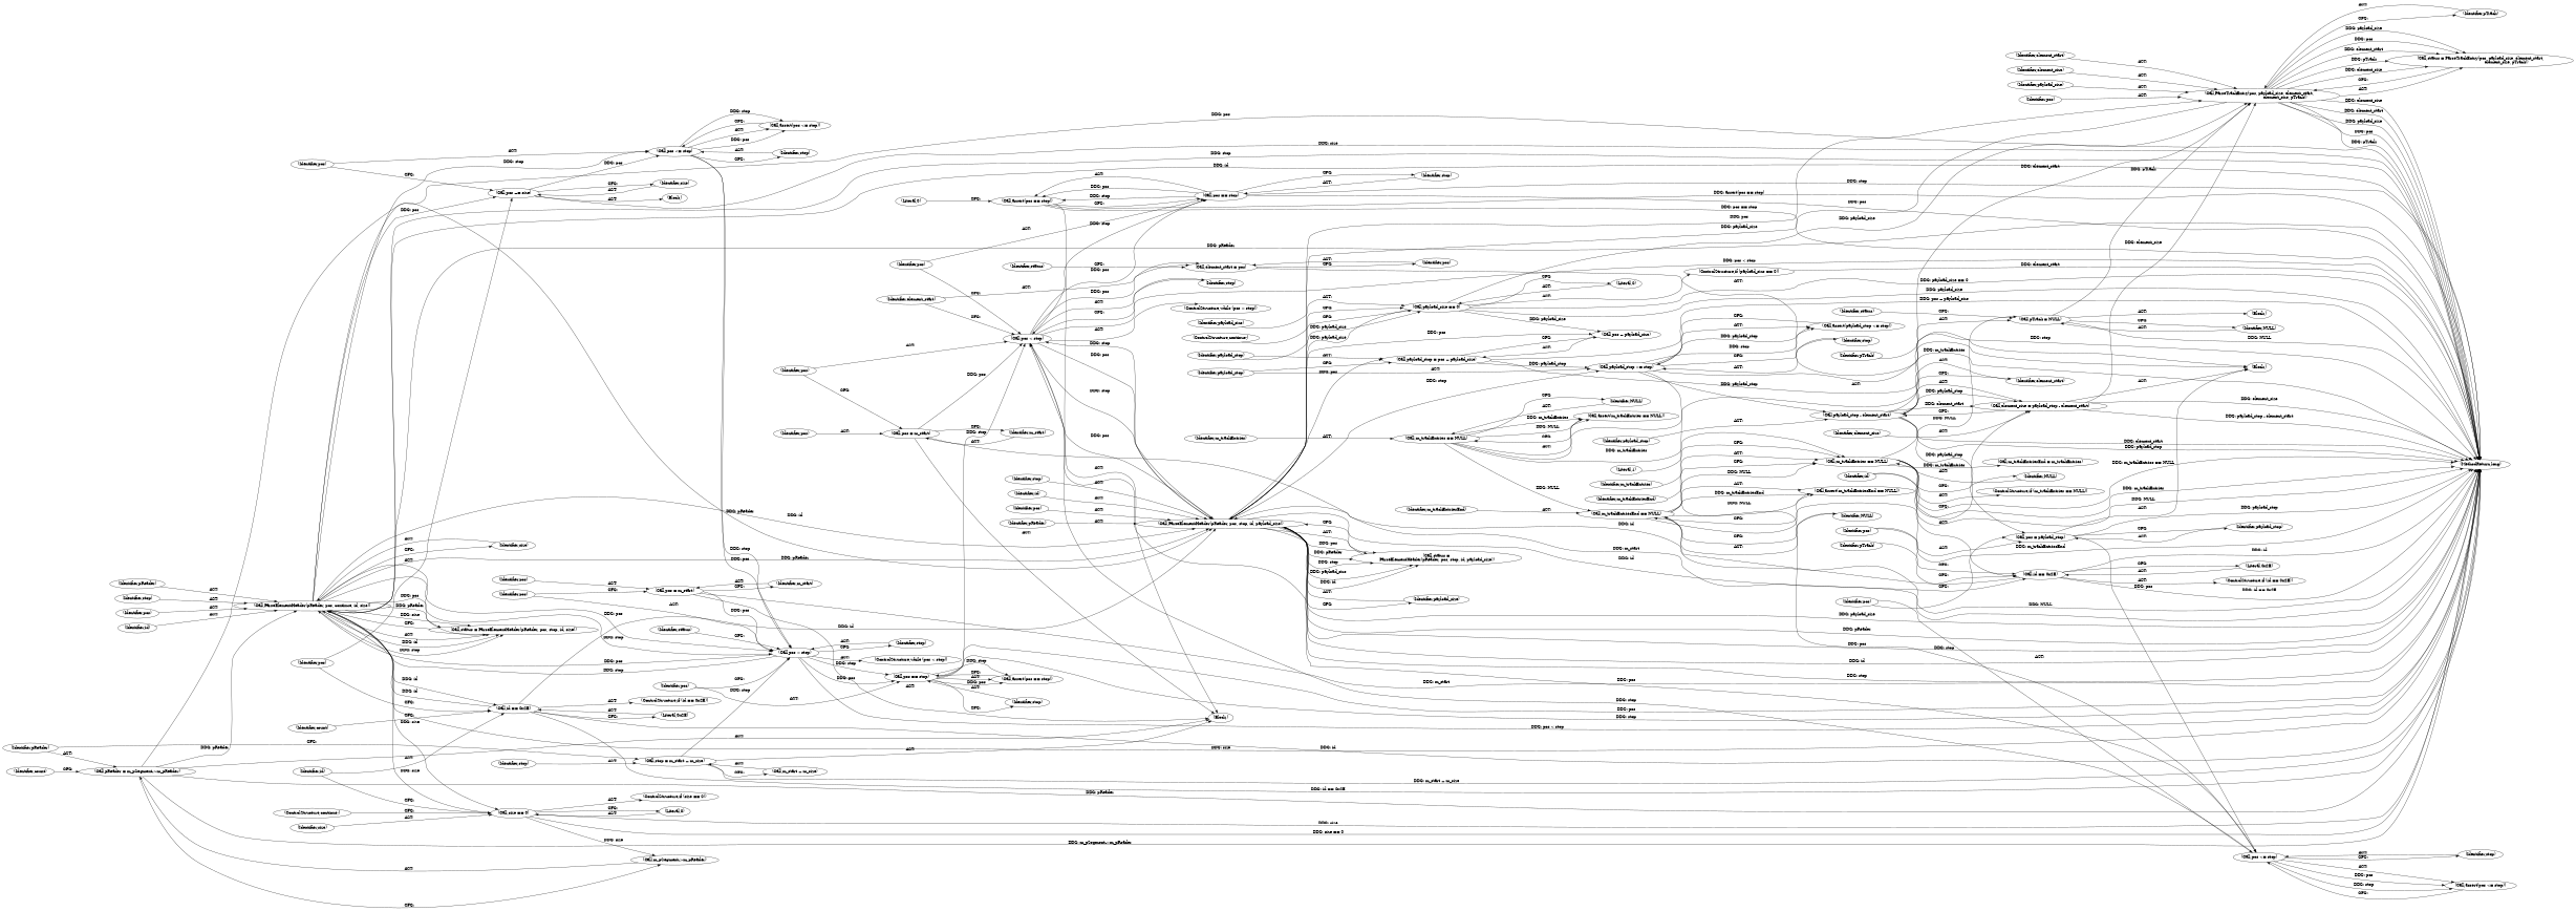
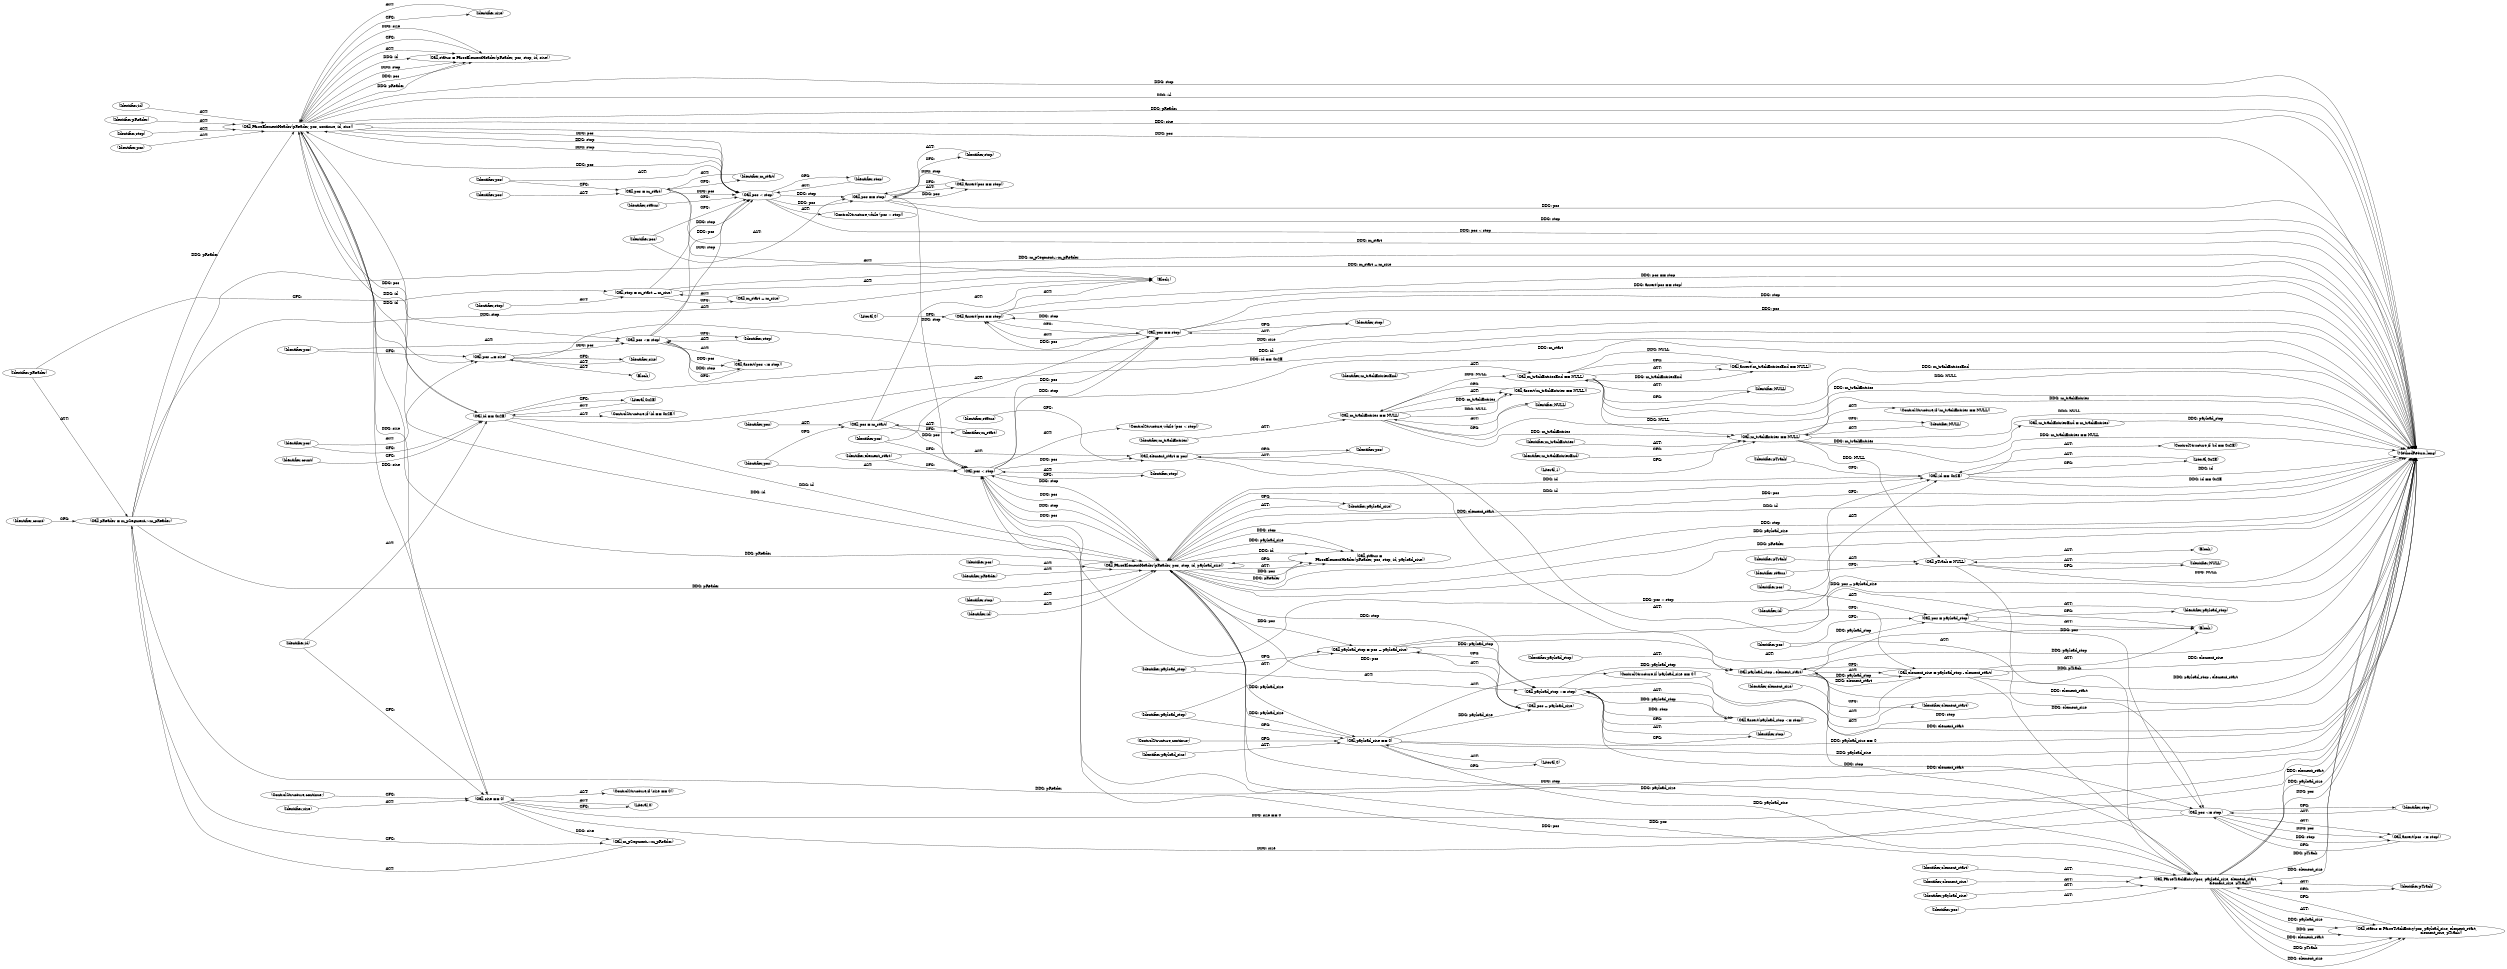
  digraph {
    rankdir=LR
    n1 [label="(Call,assert(pos == stop))"]
    n2 [label="(Call,pos == stop)"]
    n3 [label="(Block,)"]
    n4 [label="(MethodReturn,long)"]
    n5 [label="(Identifier,stop)"]
    n6 [label="(Call,pos < stop)"]
    n7 [label="(Call,ParseElementHeader(pReader, pos, stop, id, payload_size))"]
    n8 [label="(Call,element_start = pos)"]
    n9 [label="(ControlStructure,while (pos < stop))"]
    n10 [label="(Identifier,stop)"]
    n11 [label="(Call,ParseTrackEntry(pos, payload_size, element_start,\n                                          element_size, pTrack))"]
    n12 [label="(Call,payload_stop <= stop)"]
    n13 [label="(Call,payload_stop = pos + payload_size)"]
    n14 [label="(Call,pos + payload_size)"]
    n15 [label="(Call,id == 0x2E)"]
    n16 [label="(Call,payload_size == 0)"]
    n17 [label="(Identifier,payload_size)"]
    n18 [label="(Call,status =\n ParseElementHeader(pReader, pos, stop, id, payload_size))"]
    n19 [label="(Block,)"]
    n20 [label="(Call,payload_stop - element_start)"]
    n21 [label="(Identifier,pos)"]
    n22 [label="(Call,pos <= stop)"]
    n23 [label="(Identifier,stop)"]
    n24 [label="(Call,assert(pos <= stop))"]
    n25 [label="(Call,pos = payload_stop)"]
    n26 [label="(Identifier,payload_stop)"]
    n27 [label="(Call,element_size = payload_stop - element_start)"]
    n28 [label="(Identifier,element_start)"]
    n29 [label="(Identifier,pTrack)"]
    n30 [label="(Call,status = ParseTrackEntry(pos, payload_size, element_start,\n                                          element_size, pTrack))"]
    n31 [label="(Identifier,stop)"]
    n32 [label="(Call,assert(payload_stop <= stop))"]
    n33 [label="(ControlStructure,if (id == 0x2E))"]
    n34 [label="(Literal,0x2E)"]
    n35 [label="(ControlStructure,if (payload_size == 0))"]
    n36 [label="(Literal,0)"]
    n37 [label="(Call,pReader = m_pSegment->m_pReader)"]
    n38 [label="(Call,ParseElementHeader(pReader, pos, continue, id, size))"]
    n39 [label="(Call,m_pSegment->m_pReader)"]
    n40 [label="(Call,pos < stop)"]
    n41 [label="(Call,pos <= stop)"]
    n42 [label="(Call,pos += size)"]
    n43 [label="(Call,size == 0)"]
    n44 [label="(Call,id == 0x2E)"]
    n45 [label="(Identifier,size)"]
    n46 [label="(Call,status = ParseElementHeader(pReader, pos, stop, id, size))"]
    n47 [label="(Call,pos == stop)"]
    n48 [label="(ControlStructure,while (pos < stop))"]
    n49 [label="(Identifier,stop)"]
    n50 [label="(Identifier,stop)"]
    n51 [label="(Call,assert(pos <= stop))"]
    n52 [label="(Block,)"]
    n53 [label="(Identifier,size)"]
    n54 [label="(ControlStructure,if (size == 0))"]
    n55 [label="(Literal,0)"]
    n56 [label="(ControlStructure,if (id == 0x2E))"]
    n57 [label="(Literal,0x2E)"]
    n58 [label="(Identifier,stop)"]
    n59 [label="(Call,assert(pos == stop))"]
    n60 [label="(Call,pos = m_start)"]
    n61 [label="(Identifier,m_start)"]
    n62 [label="(Call,stop = m_start + m_size)"]
    n63 [label="(Call,m_start + m_size)"]
    n64 [label="(Call,pTrack = NULL)"]
    n65 [label="(Block,)"]
    n66 [label="(Identifier,NULL)"]
    n67 [label="(Call,m_trackEntries == NULL)"]
    n68 [label="(Call,m_trackEntriesEnd = m_trackEntries)"]
    n69 [label="(Identifier,NULL)"]
    n70 [label="(ControlStructure,if (m_trackEntries == NULL))"]
    n71 [label="(Call,m_trackEntries == NULL)"]
    n72 [label="(Call,m_trackEntriesEnd == NULL)"]
    n73 [label="(Identifier,NULL)"]
    n74 [label="(Call,assert(m_trackEntries == NULL))"]
    n75 [label="(Call,assert(m_trackEntriesEnd == NULL))"]
    n76 [label="(Identifier,NULL)"]
    n77 [label="(Call,pos = m_start)"]
    n78 [label="(Identifier,m_start)"]
    n79 [label="(Literal,1)"]
    n80 [label="(Identifier,pos)"]
    n81 [label="(Identifier,element_start)"]
    n82 [label="(Identifier,id)"]
    n83 [label="(Identifier,stop)"]
    n84 [label="(Identifier,stop)"]
    n85 [label="(Identifier,status)"]
    n86 [label="(Identifier,pos)"]
    n87 [label="(Identifier,pTrack)"]
    n88 [label="(Identifier,pReader)"]
    n89 [label="(Identifier,pos)"]
    n90 [label="(Identifier,pos)"]
    n91 [label="(Identifier,pTrack)"]
    n92 [label="(Identifier,stop)"]
    n93 [label="(ControlStructure,continue;)"]
    n94 [label="(Identifier,payload_stop)"]
    n95 [label="(Identifier,pos)"]
    n96 [label="(Identifier,status)"]
    n97 [label="(Identifier,pos)"]
    n98 [label="(Identifier,id)"]
    n99 [label="(Identifier,id)"]
    n100 [label="(Identifier,count)"]
    n101 [label="(Identifier,element_size)"]
    n102 [label="(Identifier,payload_size)"]
    n103 [label="(Identifier,size)"]
    n104 [label="(Identifier,m_trackEntries)"]
    n105 [label="(Identifier,id)"]
    n106 [label="(Identifier,payload_size)"]
    n107 [label="(ControlStructure,continue;)"]
    n108 [label="(Identifier,pos)"]
    n109 [label="(Identifier,element_size)"]
    n110 [label="(Identifier,count)"]
    n111 [label="(Identifier,pos)"]
    n112 [label="(Identifier,payload_stop)"]
    n113 [label="(Identifier,m_trackEntriesEnd)"]
    n114 [label="(Identifier,element_start)"]
    n115 [label="(Identifier,pos)"]
    n116 [label="(Identifier,m_trackEntriesEnd)"]
    n117 [label="(Identifier,status)"]
    n118 [label="(Identifier,payload_stop)"]
    n119 [label="(Identifier,m_trackEntries)"]
    n120 [label="(Literal,0)"]
    n121 [label="(Identifier,pos)"]
    n122 [label="(Identifier,pReader)"]
    n123 [label="(Identifier,pReader)"]
    n124 [label="(Identifier,pos)"]
    n125 [label="(Identifier,pos)"]
    n126 [label="(Identifier,pos)"]
    n1 -> n2 [label="CFG: "]
    n1 -> n3 [label="AST: "]
    n1 -> n4 [label="DDG: assert(pos == stop)"]
    n1 -> n4 [label="DDG: pos == stop"]
    n2 -> n1 [label="AST: "]
    n2 -> n1 [label="DDG: pos"]
    n2 -> n1 [label="DDG: stop"]
    n2 -> n4 [label="DDG: stop"]
    n2 -> n4 [label="DDG: pos"]
    n2 -> n5 [label="CFG: "]
    n5 -> n2 [label="AST: "]
    n6 -> n2 [label="DDG: pos"]
    n6 -> n2 [label="DDG: stop"]
    n6 -> n4 [label="DDG: pos < stop"]
    n6 -> n7 [label="DDG: pos"]
    n6 -> n7 [label="DDG: stop"]
    n6 -> n8 [label="DDG: pos"]
    n6 -> n9 [label="AST: "]
    n6 -> n10 [label="CFG: "]
    n7 -> n4 [label="DDG: stop"]
    n7 -> n4 [label="DDG: payload_size"]
    n7 -> n4 [label="DDG: pReader"]
    n7 -> n4 [label="DDG: pos"]
    n7 -> n4 [label="DDG: id"]
    n7 -> n6 [label="DDG: pos"]
    n7 -> n6 [label="DDG: stop"]
    n7 -> n11 [label="DDG: pos"]
    n7 -> n12 [label="DDG: stop"]
    n7 -> n13 [label="DDG: pos"]
    n7 -> n14 [label="DDG: pos"]
    n7 -> n15 [label="DDG: id"]
    n7 -> n16 [label="DDG: payload_size"]
    n7 -> n17 [label="CFG: "]
    n7 -> n18 [label="AST: "]
    n7 -> n18 [label="DDG: pos"]
    n7 -> n18 [label="DDG: pReader"]
    n7 -> n18 [label="DDG: stop"]
    n7 -> n18 [label="DDG: payload_size"]
    n7 -> n18 [label="DDG: id"]
    n8 -> n19 [label="AST: "]
+   n8 -> n20 [label="DDG: element_start"]
    n8 -> n21 [label="CFG: "]
    n10 -> n6 [label="AST: "]
    n11 -> n4 [label="DDG: element_size"]
    n11 -> n4 [label="DDG: element_start"]
    n11 -> n4 [label="DDG: payload_size"]
    n11 -> n4 [label="DDG: pos"]
    n11 -> n4 [label="DDG: pTrack"]
    n11 -> n7 [label="DDG: payload_size"]
    n11 -> n29 [label="CFG: "]
    n11 -> n30 [label="AST: "]
    n11 -> n30 [label="DDG: payload_size"]
    n11 -> n30 [label="DDG: pos"]
    n11 -> n30 [label="DDG: element_start"]
    n11 -> n30 [label="DDG: pTrack"]
    n11 -> n30 [label="DDG: element_size"]
    n12 -> n4 [label="DDG: stop"]
    n12 -> n20 [label="DDG: payload_stop"]
    n12 -> n22 [label="DDG: stop"]
    n12 -> n31 [label="CFG: "]
    n12 -> n32 [label="AST: "]
    n12 -> n32 [label="DDG: payload_stop"]
    n12 -> n32 [label="DDG: stop"]
    n13 -> n4 [label="DDG: pos + payload_size"]
    n13 -> n12 [label="DDG: payload_stop"]
    n13 -> n14 [label="CFG: "]
    n13 -> n19 [label="AST: "]
    n14 -> n13 [label="AST: "]
    n15 -> n4 [label="DDG: id"]
    n15 -> n4 [label="DDG: id == 0x2E"]
    n15 -> n7 [label="DDG: id"]
    n15 -> n33 [label="AST: "]
    n15 -> n34 [label="CFG: "]
    n16 -> n4 [label="DDG: payload_size == 0"]
    n16 -> n4 [label="DDG: payload_size"]
    n16 -> n7 [label="DDG: payload_size"]
    n16 -> n11 [label="DDG: payload_size"]
    n16 -> n14 [label="DDG: payload_size"]
    n16 -> n35 [label="AST: "]
    n16 -> n36 [label="CFG: "]
    n17 -> n7 [label="AST: "]
    n18 -> n7 [label="CFG: "]
    n20 -> n4 [label="DDG: element_start"]
    n20 -> n4 [label="DDG: payload_stop"]
    n20 -> n11 [label="DDG: element_start"]
    n20 -> n25 [label="DDG: payload_stop"]
    n20 -> n27 [label="AST: "]
    n20 -> n27 [label="DDG: payload_stop"]
    n20 -> n27 [label="DDG: element_start"]
    n20 -> n28 [label="CFG: "]
    n21 -> n8 [label="AST: "]
    n22 -> n6 [label="DDG: pos"]
    n22 -> n6 [label="DDG: stop"]
    n22 -> n23 [label="CFG: "]
    n22 -> n24 [label="AST: "]
    n22 -> n24 [label="DDG: pos"]
    n22 -> n24 [label="DDG: stop"]
    n23 -> n22 [label="AST: "]
    n24 -> n22 [label="CFG: "]
-   n25 -> n4 [label="DDG: payload_stop"]
+   n68 -> n4 [label="DDG: payload_stop"]
    n25 -> n19 [label="AST: "]
    n25 -> n22 [label="DDG: pos"]
    n25 -> n26 [label="CFG: "]
    n26 -> n25 [label="AST: "]
    n27 -> n4 [label="DDG: element_size"]
    n27 -> n4 [label="DDG: payload_stop - element_start"]
    n27 -> n11 [label="DDG: element_size"]
    n27 -> n19 [label="AST: "]
    n27 -> n20 [label="CFG: "]
    n28 -> n20 [label="AST: "]
    n29 -> n11 [label="AST: "]
    n30 -> n11 [label="CFG: "]
    n31 -> n12 [label="AST: "]
    n32 -> n12 [label="CFG: "]
    n34 -> n15 [label="AST: "]
    n35 -> n4 [label="DDG: element_start"]
    n36 -> n16 [label="AST: "]
    n37 -> n3 [label="AST: "]
    n37 -> n4 [label="DDG: pReader"]
    n37 -> n4 [label="DDG: m_pSegment->m_pReader"]
    n37 -> n7 [label="DDG: pReader"]
    n37 -> n38 [label="DDG: pReader"]
    n37 -> n39 [label="CFG: "]
    n38 -> n4 [label="DDG: size"]
    n38 -> n4 [label="DDG: pos"]
    n38 -> n4 [label="DDG: stop"]
    n38 -> n4 [label="DDG: id"]
    n38 -> n4 [label="DDG: pReader"]
    n38 -> n7 [label="DDG: pReader"]
    n38 -> n7 [label="DDG: id"]
    n38 -> n40 [label="DDG: pos"]
    n38 -> n40 [label="DDG: stop"]
    n38 -> n41 [label="DDG: stop"]
    n38 -> n42 [label="DDG: pos"]
    n38 -> n43 [label="DDG: size"]
    n38 -> n44 [label="DDG: id"]
    n38 -> n45 [label="CFG: "]
    n38 -> n46 [label="AST: "]
    n38 -> n46 [label="DDG: id"]
    n38 -> n46 [label="DDG: stop"]
    n38 -> n46 [label="DDG: pos"]
    n38 -> n46 [label="DDG: pReader"]
    n38 -> n46 [label="DDG: size"]
    n39 -> n37 [label="AST: "]
    n40 -> n4 [label="DDG: pos < stop"]
    n40 -> n38 [label="DDG: pos"]
    n40 -> n38 [label="DDG: stop"]
    n40 -> n47 [label="DDG: pos"]
    n40 -> n47 [label="DDG: stop"]
    n40 -> n48 [label="AST: "]
    n40 -> n49 [label="CFG: "]
    n41 -> n40 [label="DDG: pos"]
    n41 -> n40 [label="DDG: stop"]
    n41 -> n50 [label="CFG: "]
    n41 -> n51 [label="AST: "]
    n41 -> n51 [label="DDG: pos"]
    n41 -> n51 [label="DDG: stop"]
    n42 -> n4 [label="DDG: size"]
    n42 -> n41 [label="DDG: pos"]
    n42 -> n52 [label="AST: "]
    n42 -> n53 [label="CFG: "]
    n43 -> n4 [label="DDG: size"]
    n43 -> n4 [label="DDG: size == 0"]
    n43 -> n38 [label="DDG: size"]
    n43 -> n39 [label="DDG: size"]
    n43 -> n54 [label="AST: "]
    n43 -> n55 [label="CFG: "]
    n44 -> n4 [label="DDG: id"]
    n44 -> n4 [label="DDG: id == 0x2E"]
    n44 -> n7 [label="DDG: id"]
    n44 -> n38 [label="DDG: id"]
    n44 -> n56 [label="AST: "]
    n44 -> n57 [label="CFG: "]
    n45 -> n38 [label="AST: "]
    n46 -> n38 [label="CFG: "]
    n47 -> n4 [label="DDG: pos"]
    n47 -> n4 [label="DDG: stop"]
    n47 -> n6 [label="DDG: stop"]
    n47 -> n58 [label="CFG: "]
    n47 -> n59 [label="AST: "]
    n47 -> n59 [label="DDG: pos"]
    n47 -> n59 [label="DDG: stop"]
    n49 -> n40 [label="AST: "]
    n50 -> n41 [label="AST: "]
    n51 -> n41 [label="CFG: "]
    n53 -> n42 [label="AST: "]
    n55 -> n43 [label="AST: "]
    n57 -> n44 [label="AST: "]
    n58 -> n47 [label="AST: "]
    n59 -> n47 [label="CFG: "]
    n60 -> n3 [label="AST: "]
    n60 -> n4 [label="DDG: m_start"]
    n60 -> n40 [label="DDG: pos"]
    n60 -> n61 [label="CFG: "]
    n61 -> n60 [label="AST: "]
    n62 -> n3 [label="AST: "]
    n62 -> n4 [label="DDG: m_start + m_size"]
    n62 -> n40 [label="DDG: stop"]
    n62 -> n63 [label="CFG: "]
    n63 -> n62 [label="AST: "]
    n64 -> n4 [label="DDG: NULL"]
    n64 -> n11 [label="DDG: pTrack"]
    n64 -> n65 [label="AST: "]
    n64 -> n66 [label="CFG: "]
    n66 -> n64 [label="AST: "]
    n67 -> n4 [label="DDG: m_trackEntries == NULL"]
    n67 -> n4 [label="DDG: m_trackEntries"]
    n67 -> n4 [label="DDG: NULL"]
    n67 -> n64 [label="DDG: NULL"]
    n67 -> n68 [label="DDG: m_trackEntries"]
    n67 -> n69 [label="CFG: "]
    n67 -> n70 [label="AST: "]
    n69 -> n67 [label="AST: "]
    n71 -> n4 [label="DDG: m_trackEntries"]
    n71 -> n67 [label="DDG: m_trackEntries"]
    n71 -> n72 [label="DDG: NULL"]
    n71 -> n73 [label="CFG: "]
    n71 -> n74 [label="AST: "]
    n71 -> n74 [label="DDG: m_trackEntries"]
    n71 -> n74 [label="DDG: NULL"]
    n72 -> n4 [label="DDG: m_trackEntriesEnd"]
    n72 -> n4 [label="DDG: NULL"]
    n72 -> n67 [label="DDG: NULL"]
    n72 -> n75 [label="AST: "]
    n72 -> n75 [label="DDG: m_trackEntriesEnd"]
    n72 -> n75 [label="DDG: NULL"]
    n72 -> n76 [label="CFG: "]
    n73 -> n71 [label="AST: "]
    n74 -> n71 [label="CFG: "]
    n75 -> n72 [label="CFG: "]
    n76 -> n72 [label="AST: "]
    n77 -> n3 [label="AST: "]
    n77 -> n4 [label="DDG: m_start"]
    n77 -> n6 [label="DDG: pos"]
    n77 -> n78 [label="CFG: "]
    n78 -> n77 [label="AST: "]
    n79 -> n67 [label="CFG: "]
    n80 -> n6 [label="AST: "]
    n80 -> n77 [label="CFG: "]
    n81 -> n11 [label="AST: "]
    n82 -> n15 [label="AST: "]
    n82 -> n27 [label="CFG: "]
    n83 -> n7 [label="AST: "]
    n84 -> n62 [label="AST: "]
    n85 -> n8 [label="CFG: "]
    n86 -> n60 [label="AST: "]
    n87 -> n64 [label="AST: "]
    n88 -> n38 [label="AST: "]
    n89 -> n15 [label="CFG: "]
    n89 -> n25 [label="AST: "]
    n90 -> n40 [label="CFG: "]
    n90 -> n47 [label="AST: "]
    n91 -> n15 [label="CFG: "]
    n92 -> n38 [label="AST: "]
    n93 -> n43 [label="CFG: "]
    n94 -> n20 [label="AST: "]
    n95 -> n38 [label="AST: "]
    n96 -> n40 [label="CFG: "]
    n97 -> n41 [label="AST: "]
    n97 -> n42 [label="CFG: "]
    n98 -> n43 [label="CFG: "]
    n98 -> n44 [label="AST: "]
    n99 -> n7 [label="AST: "]
    n100 -> n37 [label="CFG: "]
    n101 -> n11 [label="AST: "]
    n102 -> n11 [label="AST: "]
    n103 -> n43 [label="AST: "]
    n104 -> n67 [label="AST: "]
    n105 -> n38 [label="AST: "]
    n106 -> n16 [label="AST: "]
    n107 -> n16 [label="CFG: "]
    n108 -> n7 [label="AST: "]
    n109 -> n27 [label="AST: "]
    n110 -> n44 [label="CFG: "]
    n111 -> n11 [label="AST: "]
    n112 -> n13 [label="AST: "]
    n112 -> n16 [label="CFG: "]
    n113 -> n72 [label="AST: "]
    n114 -> n6 [label="CFG: "]
    n114 -> n8 [label="AST: "]
    n115 -> n77 [label="AST: "]
    n116 -> n67 [label="CFG: "]
    n117 -> n64 [label="CFG: "]
    n118 -> n12 [label="AST: "]
    n118 -> n13 [label="CFG: "]
    n119 -> n71 [label="AST: "]
    n120 -> n1 [label="CFG: "]
    n121 -> n22 [label="AST: "]
    n121 -> n25 [label="CFG: "]
    n122 -> n7 [label="AST: "]
    n123 -> n37 [label="AST: "]
    n123 -> n62 [label="CFG: "]
    n124 -> n40 [label="AST: "]
    n124 -> n60 [label="CFG: "]
    n125 -> n42 [label="AST: "]
    n125 -> n44 [label="CFG: "]
    n126 -> n2 [label="AST: "]
    n126 -> n6 [label="CFG: "]
  }
